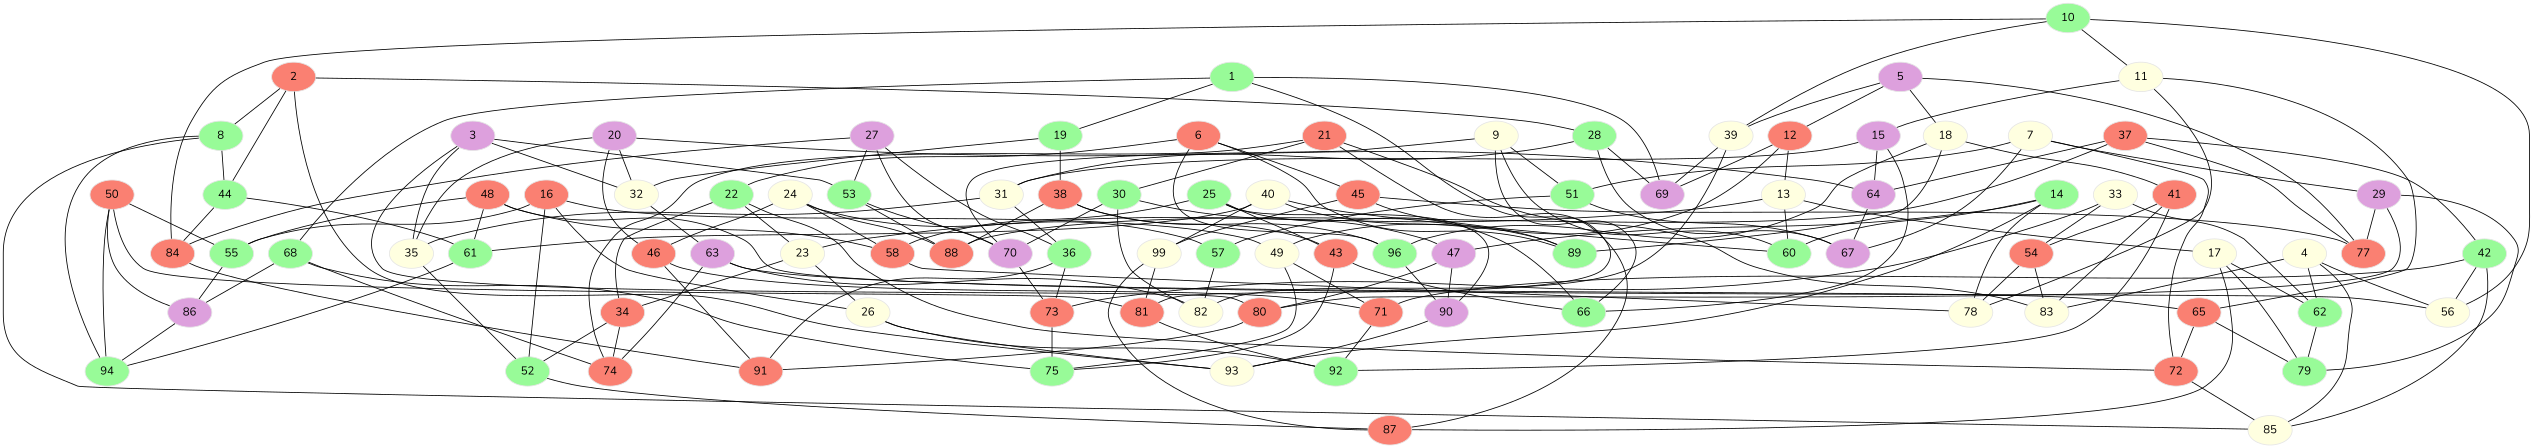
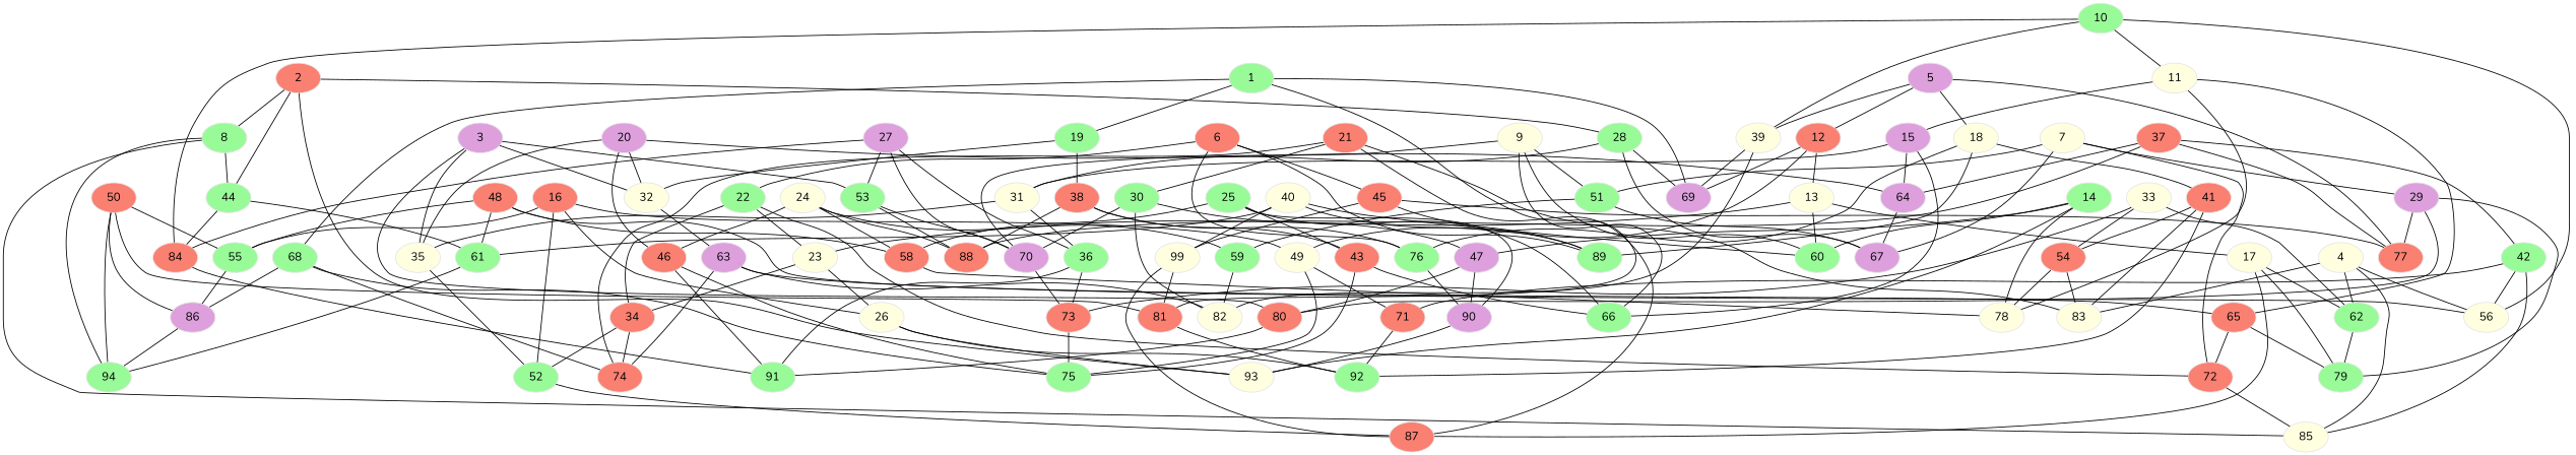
  graph {
    fontname=Nunito
    node [color=gray90 fillcolor=palegreen fontname=Nunito style=filled]
    edge [fontname=Nunito]
    1
    19
    68
    69 [fillcolor=plum]
    81 [fillcolor=salmon]
    32 [fillcolor=lightyellow]
    38 [fillcolor=salmon]
    74 [fillcolor=salmon]
    75
    86 [fillcolor=plum]
    92
    2 [fillcolor=salmon]
    8
    28
    44
    93 [fillcolor=lightyellow]
    85 [fillcolor=lightyellow]
    94
    67 [fillcolor=plum]
    31 [fillcolor=lightyellow]
    84 [fillcolor=salmon]
    61
    3 [fillcolor=plum]
    35 [fillcolor=lightyellow]
    53
    80 [fillcolor=salmon]
    63 [fillcolor=plum]
    52
    70 [fillcolor=plum]
    88 [fillcolor=salmon]
-   91 [fillcolor=salmon]
+   91
    4 [fillcolor=lightyellow]
    56 [fillcolor=lightyellow]
    62
    83 [fillcolor=lightyellow]
    79
    5 [fillcolor=plum]
    12 [fillcolor=salmon]
    18 [fillcolor=lightyellow]
    39 [fillcolor=lightyellow]
    77 [fillcolor=salmon]
    13 [fillcolor=lightyellow]
    49 [fillcolor=lightyellow]
-   76 [label=96]
+   76
    89
    41 [fillcolor=salmon]
    82 [fillcolor=lightyellow]
    6 [fillcolor=salmon]
    22
    45 [fillcolor=salmon]
    72 [fillcolor=salmon]
    23 [fillcolor=lightyellow]
    34 [fillcolor=salmon]
    n54 [fillcolor=lightyellow label=99]
    90 [fillcolor=plum]
    7 [fillcolor=lightyellow]
    29 [fillcolor=plum]
    51
-   57
+   57 [label=59]
    9 [fillcolor=lightyellow]
    60
    66
    73 [fillcolor=salmon]
    10
    11 [fillcolor=lightyellow]
    15 [fillcolor=plum]
    65 [fillcolor=salmon]
    78 [fillcolor=lightyellow]
    64 [fillcolor=plum]
    17 [fillcolor=lightyellow]
    71 [fillcolor=salmon]
    87 [fillcolor=salmon]
    26 [fillcolor=lightyellow]
    14
    47 [fillcolor=plum]
    36
    16 [fillcolor=salmon]
    55
    54 [fillcolor=salmon]
    43 [fillcolor=salmon]
    20 [fillcolor=plum]
    46 [fillcolor=salmon]
    21 [fillcolor=salmon]
    30
    24 [fillcolor=lightyellow]
    58 [fillcolor=salmon]
    25
    27 [fillcolor=plum]
    33 [fillcolor=lightyellow]
    37 [fillcolor=salmon]
    42
    40 [fillcolor=lightyellow]
    48 [fillcolor=salmon]
    50 [fillcolor=salmon]
    1 -- 19
    1 -- 68
    1 -- 69
    1 -- 81
    19 -- 32
    19 -- 38
    68 -- 74
    68 -- 75
    68 -- 86
    81 -- 92
    32 -- 63
    38 -- 88
    38 -- 76
    38 -- 43
    86 -- 94
    2 -- 8
    2 -- 28
    2 -- 44
    2 -- 93
    8 -- 44
    8 -- 85
    8 -- 94
    28 -- 69
    28 -- 67
    28 -- 31
    44 -- 84
    44 -- 61
    31 -- 35
    31 -- 36
    84 -- 91
    61 -- 94
    3 -- 32
    3 -- 35
    3 -- 53
    3 -- 80
    35 -- 52
    53 -- 70
    53 -- 88
    80 -- 91
    63 -- 74
    63 -- 82
    63 -- 65
    52 -- 87
    70 -- 73
    4 -- 85
    4 -- 56
    4 -- 62
    4 -- 83
    62 -- 79
    5 -- 12
    5 -- 18
    5 -- 39
    5 -- 77
    12 -- 69
    12 -- 13
    12 -- 49
    18 -- 76
    18 -- 89
    18 -- 41
    39 -- 69
    39 -- 82
    13 -- 23
    13 -- 60
    13 -- 17
    49 -- 75
    49 -- 71
    76 -- 90
    41 -- 92
    41 -- 83
    41 -- 54
    6 -- 76
    6 -- 89
    6 -- 22
    6 -- 45
    22 -- 72
    22 -- 23
    22 -- 34
    45 -- 77
    45 -- 89
    45 -- n54
    72 -- 85
    23 -- 34
    23 -- 26
    34 -- 74
    34 -- 52
    n54 -- 81
    n54 -- 87
    90 -- 93
    7 -- 67
    7 -- 72
    7 -- 29
    7 -- 51
    29 -- 80
    29 -- 79
    29 -- 77
    51 -- 67
    51 -- 57
    57 -- 82
    9 -- 70
    9 -- 51
    9 -- 60
    9 -- 66
    73 -- 75
    10 -- 84
    10 -- 56
    10 -- 39
    10 -- 11
    11 -- 15
    11 -- 65
    11 -- 78
    15 -- 31
    15 -- 66
    15 -- 64
    65 -- 79
    65 -- 72
    64 -- 67
    17 -- 62
    17 -- 79
    17 -- 87
    71 -- 92
    26 -- 92
    26 -- 93
    14 -- 93
    14 -- 60
    14 -- 78
    14 -- 47
    47 -- 80
    47 -- 90
    36 -- 91
    36 -- 73
    16 -- 52
    16 -- 49
    16 -- 26
    16 -- 55
    55 -- 86
    54 -- 83
    54 -- 78
    43 -- 75
    43 -- 66
    20 -- 32
    20 -- 35
    20 -- 64
    20 -- 46
    46 -- 91
-   46 -- 71
+   46 -- 75
    21 -- 74
    21 -- 83
    21 -- 87
    21 -- 30
    30 -- 70
    30 -- 82
    30 -- 47
    24 -- 88
    24 -- 57
    24 -- 46
    24 -- 58
    58 -- 78
    25 -- 90
    25 -- 66
    25 -- 43
    25 -- 58
    27 -- 84
    27 -- 53
    27 -- 70
    27 -- 36
    33 -- 62
    33 -- 73
    33 -- 54
    37 -- 88
    37 -- 77
    37 -- 64
    37 -- 42
    42 -- 85
    42 -- 56
    42 -- 71
    40 -- 61
    40 -- 89
    40 -- n54
    40 -- 60
    48 -- 61
    48 -- 56
    48 -- 55
    48 -- 58
    50 -- 81
    50 -- 86
    50 -- 94
    50 -- 55
  }
